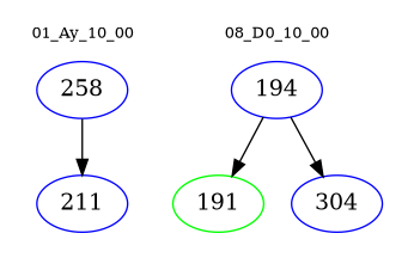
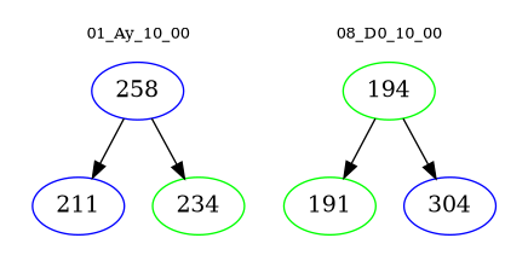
  digraph {
    node [color=blue]
    edge [color=black]
    n1 [label=258]
    n2 [label=211]
-   n4 [label=194]
+   n3 [color=green label=234]
+   n4 [color=green label=194]
    n5 [color=green label=191]
    n6 [label=304]
    subgraph cluster_1 {
      color=white
      fontsize=10
      label="01_Ay_10_00"
      n1
      n2
+     n3
    }
    subgraph cluster_2 {
      color=white
      fontsize=10
      label="08_D0_10_00"
      n4
      n5
      n6
    }
    n1 -> n2
+   n1 -> n3
    n4 -> n5
    n4 -> n6
  }
